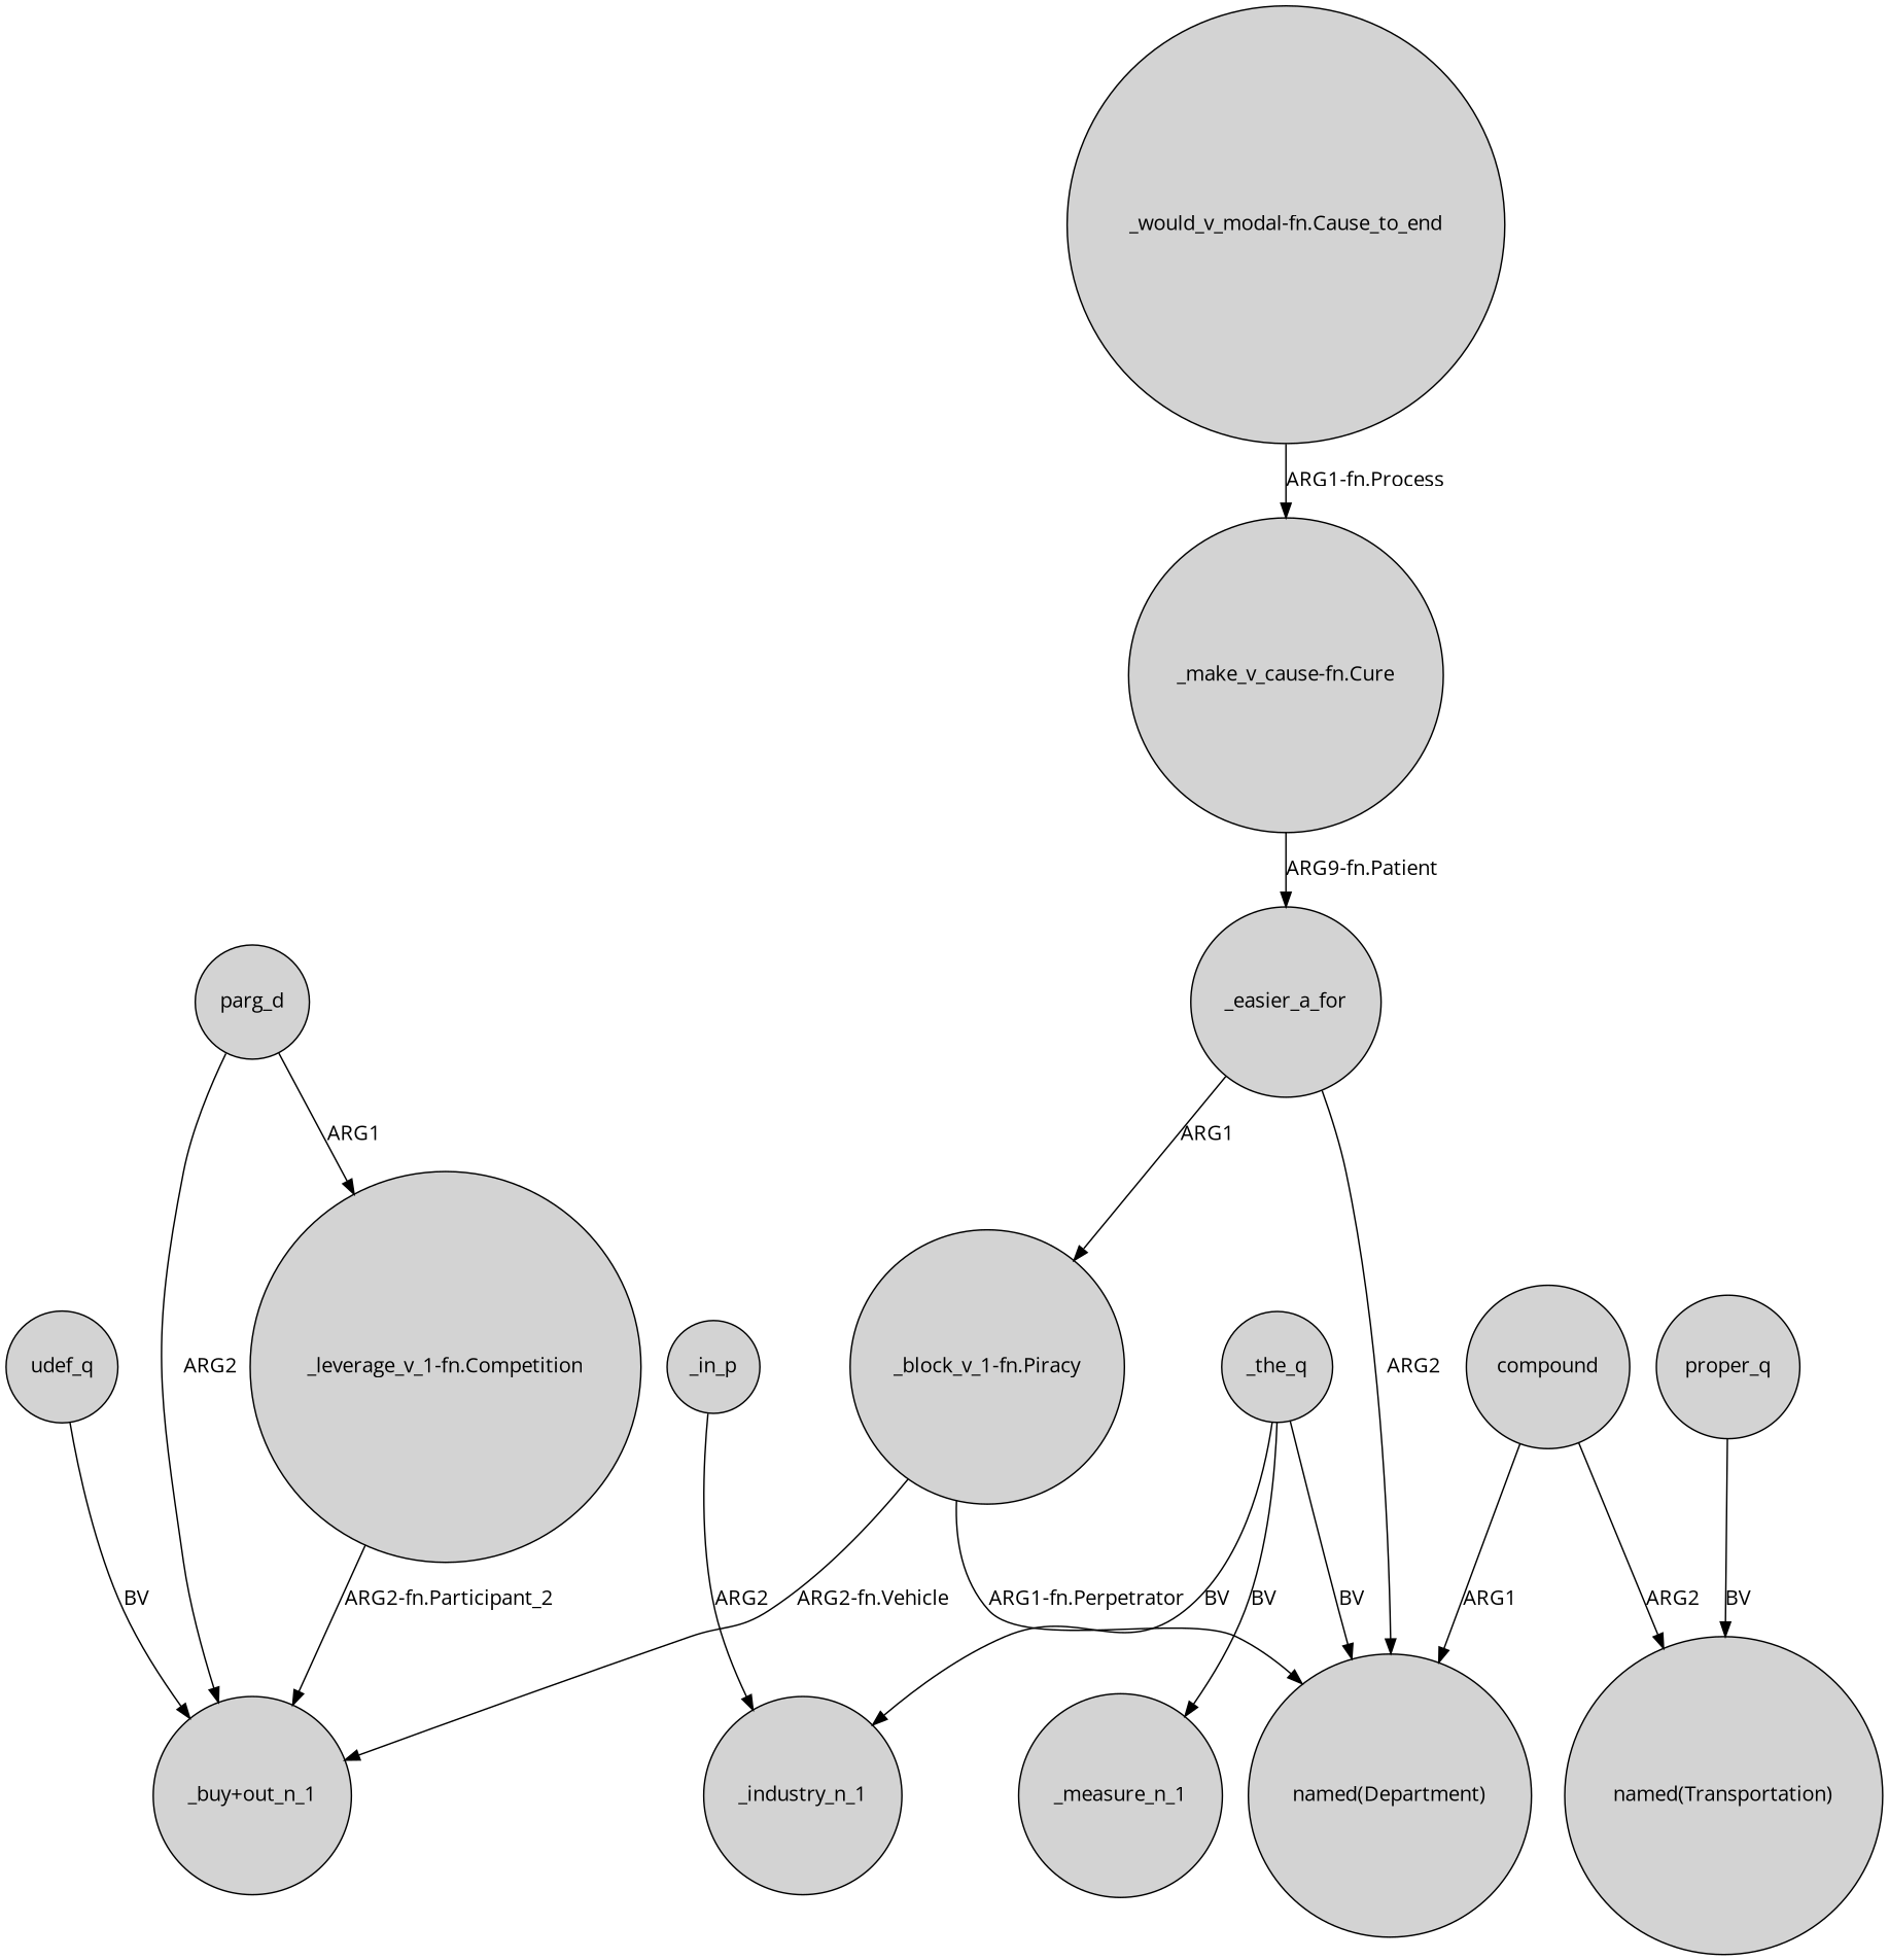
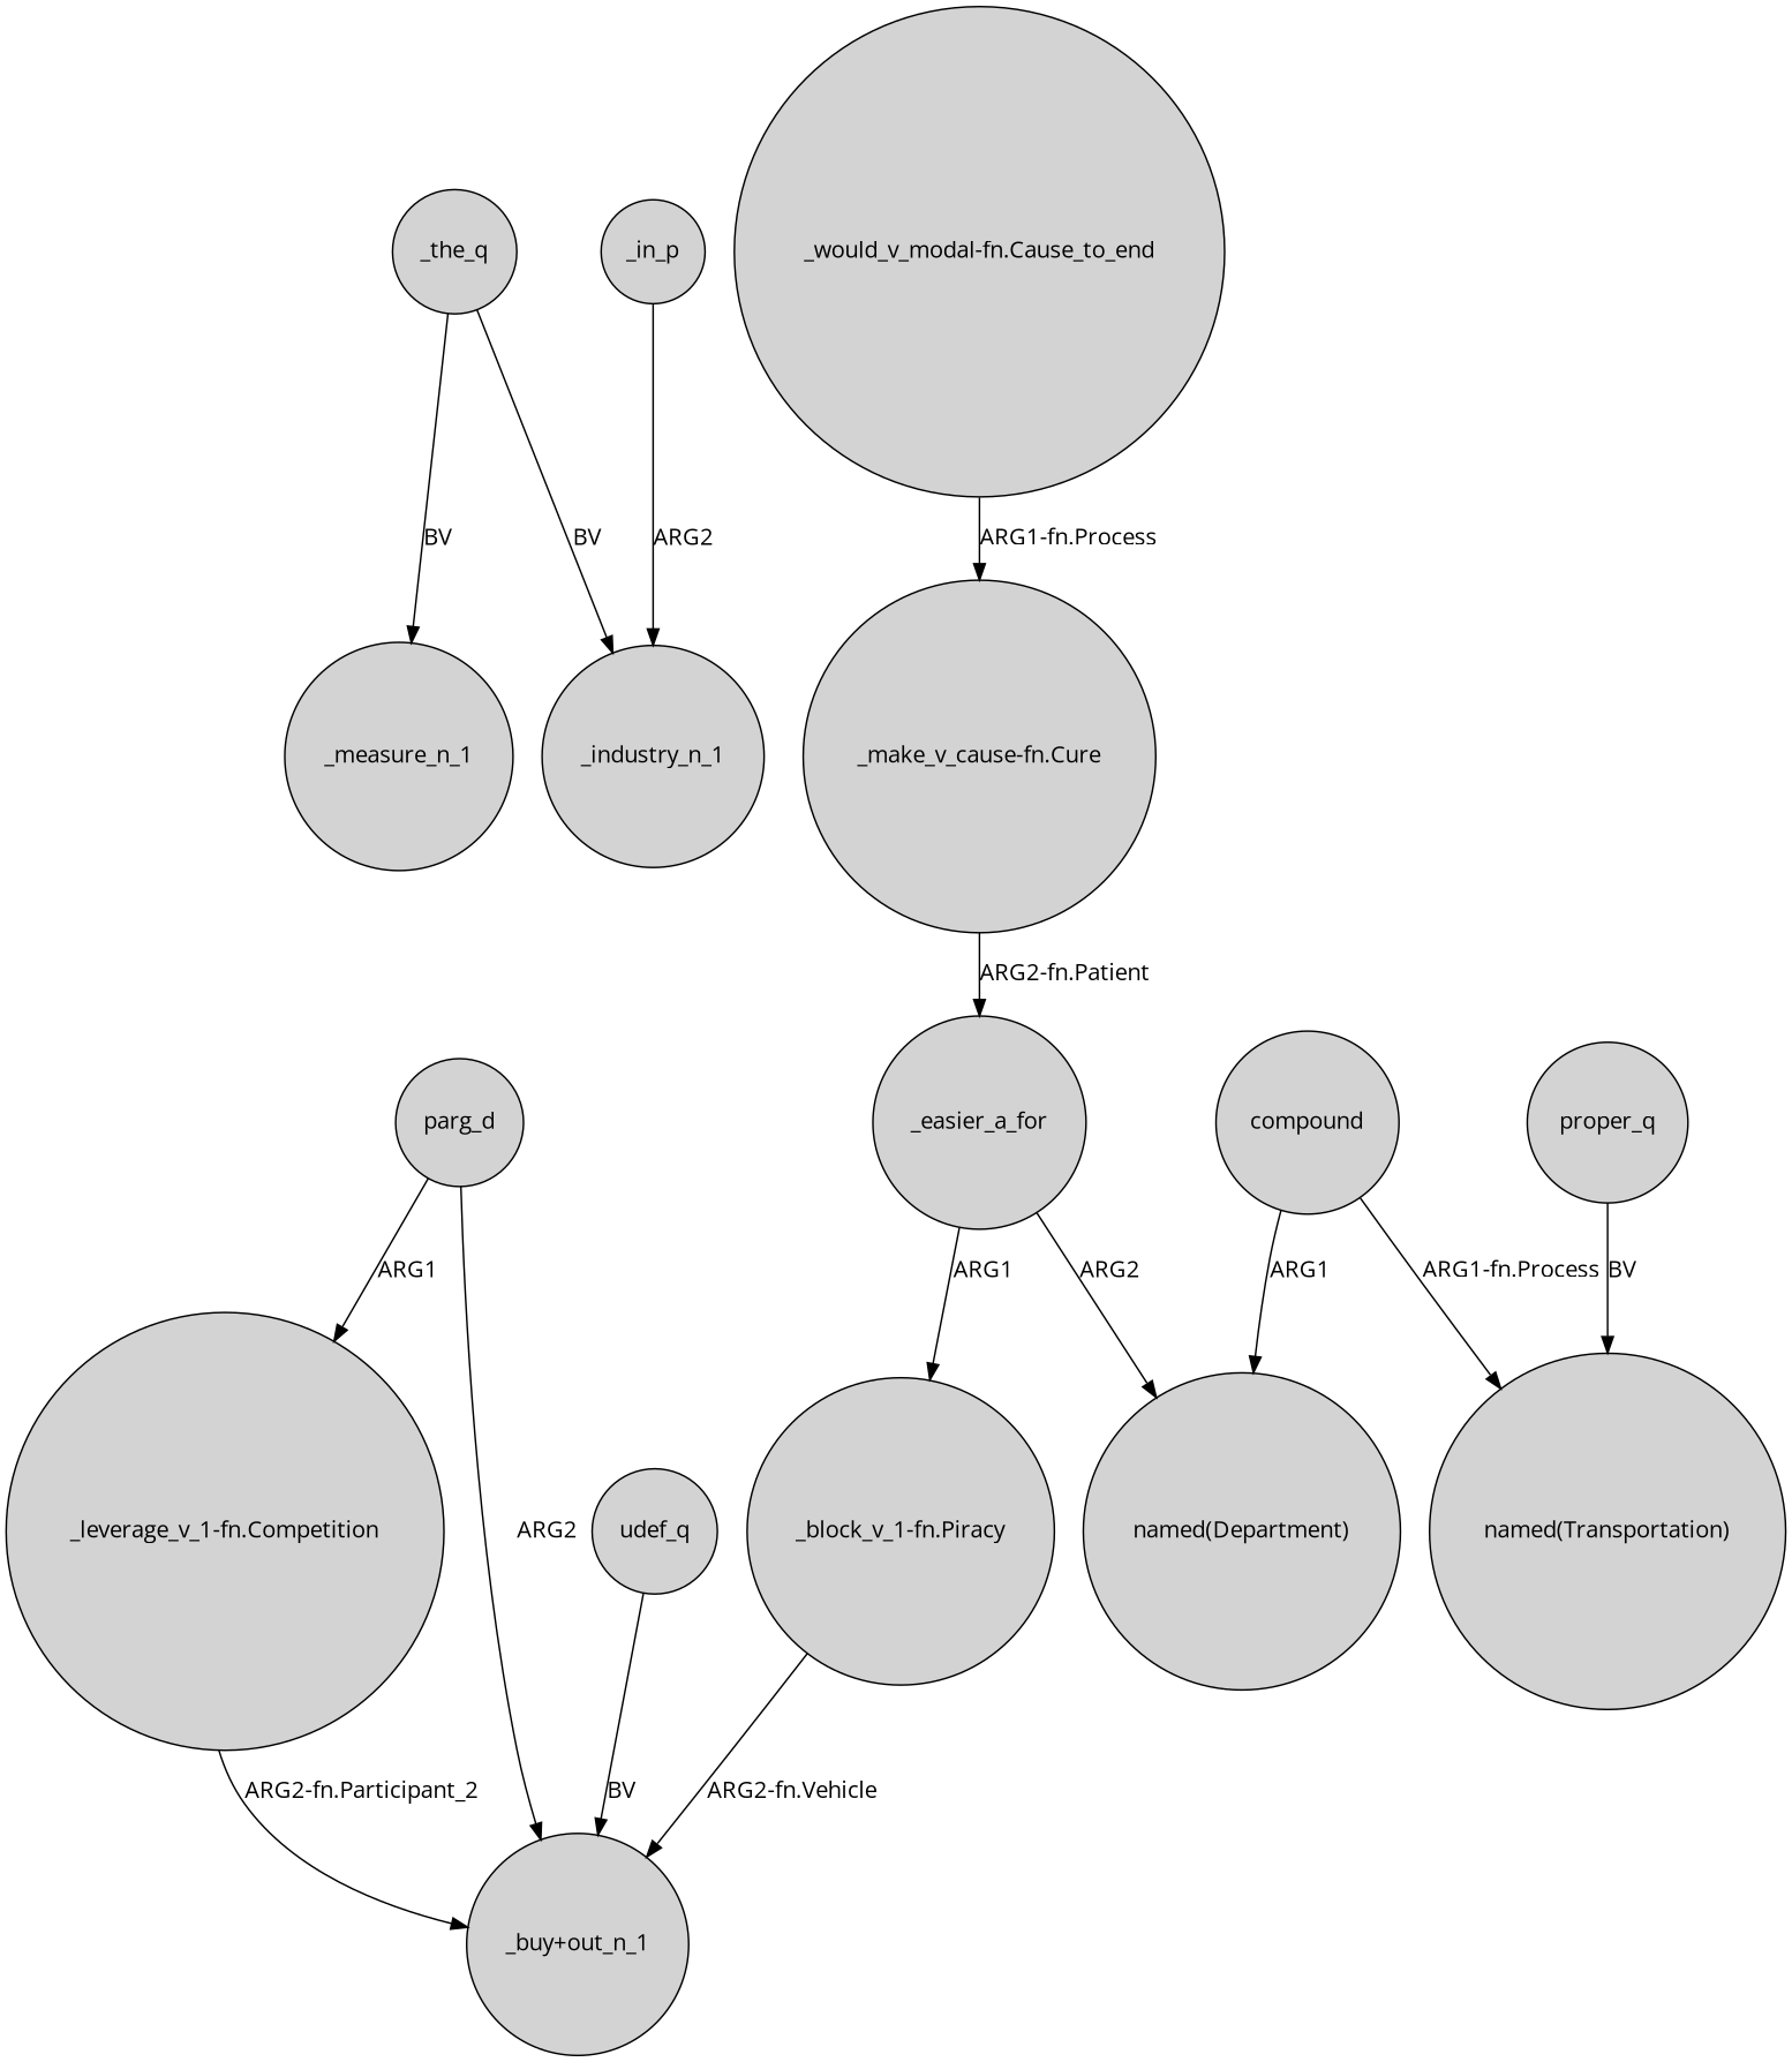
  digraph {
    fontname="Open Sans"
    node [fontname="Open Sans" shape=circle style=filled]
    edge [fontname="Open Sans"]
    _the_q
    _measure_n_1
    "named(Department)"
    _industry_n_1
    "_make_v_cause-fn.Cure"
    _easier_a_for
    "_block_v_1-fn.Piracy"
    "_buy+out_n_1"
    _in_p
    parg_d
    "_leverage_v_1-fn.Competition"
    udef_q
    "_would_v_modal-fn.Cause_to_end"
    compound
    "named(Transportation)"
    proper_q
    _the_q -> _measure_n_1 [label=BV]
-   _the_q -> "named(Department)" [label=BV]
    _the_q -> _industry_n_1 [label=BV]
-   "_make_v_cause-fn.Cure" -> _easier_a_for [label="ARG9-fn.Patient"]
+   "_make_v_cause-fn.Cure" -> _easier_a_for [label="ARG2-fn.Patient"]
    _easier_a_for -> "named(Department)" [label=ARG2]
    _easier_a_for -> "_block_v_1-fn.Piracy" [label=ARG1]
-   "_block_v_1-fn.Piracy" -> "named(Department)" [label="ARG1-fn.Perpetrator"]
    "_block_v_1-fn.Piracy" -> "_buy+out_n_1" [label="ARG2-fn.Vehicle"]
    _in_p -> _industry_n_1 [label=ARG2]
    parg_d -> "_buy+out_n_1" [label=ARG2]
    parg_d -> "_leverage_v_1-fn.Competition" [label=ARG1]
    "_leverage_v_1-fn.Competition" -> "_buy+out_n_1" [label="ARG2-fn.Participant_2"]
    udef_q -> "_buy+out_n_1" [label=BV]
    "_would_v_modal-fn.Cause_to_end" -> "_make_v_cause-fn.Cure" [label="ARG1-fn.Process"]
    compound -> "named(Department)" [label=ARG1]
-   compound -> "named(Transportation)" [label=ARG2]
+   compound -> "named(Transportation)" [label="ARG1-fn.Process"]
    proper_q -> "named(Transportation)" [label=BV]
  }
